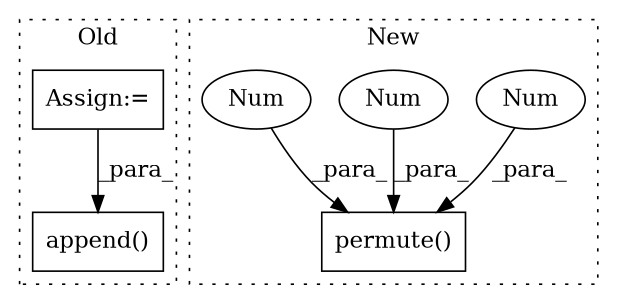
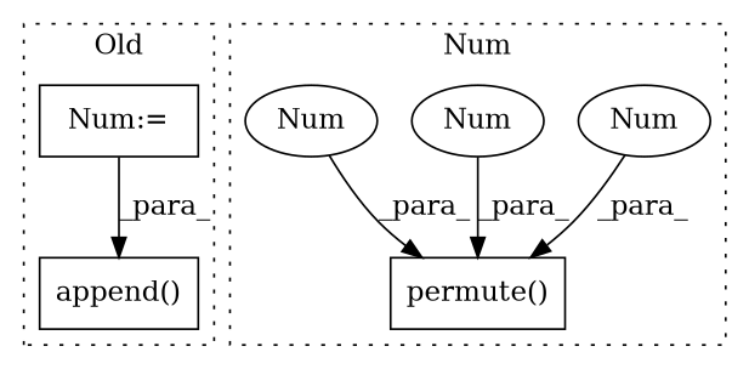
  digraph {
    node [a=76 l=1 shape=box]
    n1 [a=75 l="14,1" label="append()" s="6445,6501"]
-   n2 [a=68 l=3 label="Assign:=" s=5031]
+   n2 [a=68 l=3 label="Num:=" s=5031]
    n3 [a=75 l="10,1" label="permute()" s="7204,7221"]
    n4 [label=Num s=7217 shape=ellipse]
    n5 [label=Num s=7220 shape=ellipse]
    n6 [label=Num s=7214 shape=ellipse]
    subgraph cluster_1 {
      label=Old
      style=dotted
      n1
      n2
    }
    subgraph cluster_2 {
-     label=New
+     label=Num
      style=dotted
      n3
      n4
      n5
      n6
    }
    n2 -> n1 [label=_para_]
    n4 -> n3 [label=_para_]
    n5 -> n3 [label=_para_]
    n6 -> n3 [label=_para_]
  }
